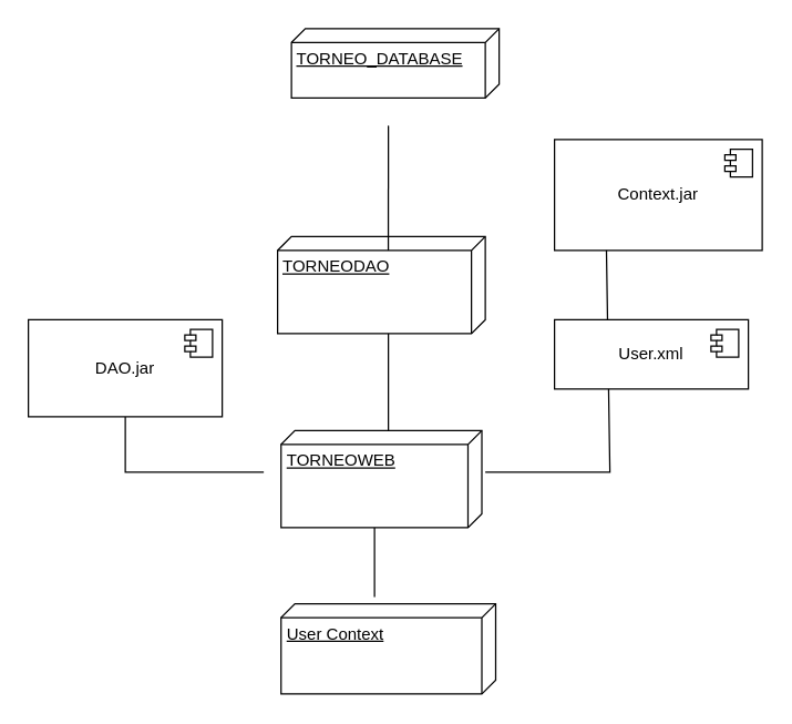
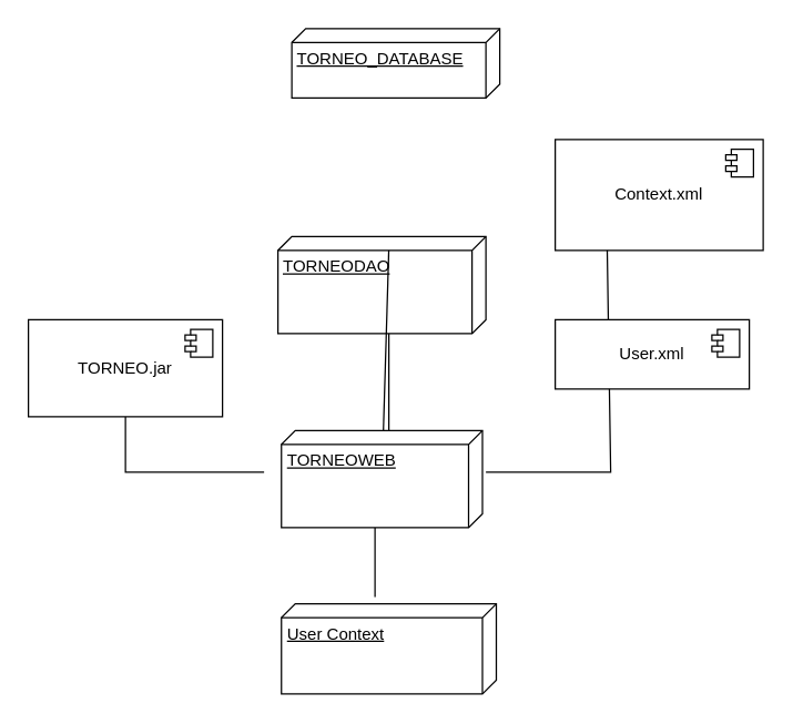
  <mxCell id="0" />
  <mxCell id="1" parent="0" />
  <mxCell id="2" value="TORNEO_DATABASE" style="verticalAlign=top;align=left;spacingTop=8;spacingLeft=2;spacingRight=12;shape=cube;size=10;direction=south;fontStyle=4;html=1;whiteSpace=wrap;" vertex="1" parent="1"><mxGeometry x="210" y="20" width="150" height="50" as="geometry" /></mxCell>
  <mxCell id="3" value="TORNEODAO" style="verticalAlign=top;align=left;spacingTop=8;spacingLeft=2;spacingRight=12;shape=cube;size=10;direction=south;fontStyle=4;html=1;whiteSpace=wrap;" vertex="1" parent="1"><mxGeometry x="200" y="170" width="150" height="70" as="geometry" /></mxCell>
- <mxCell id="4" value="DAO.jar" style="html=1;dropTarget=0;whiteSpace=wrap;" vertex="1" parent="1"><mxGeometry x="20" y="230" width="140" height="70" as="geometry" /></mxCell>
+ <mxCell id="4" value="TORNEO.jar" style="html=1;dropTarget=0;whiteSpace=wrap;" vertex="1" parent="1"><mxGeometry x="20" y="230" width="140" height="70" as="geometry" /></mxCell>
  <mxCell id="5" value="" style="shape=module;jettyWidth=8;jettyHeight=4;" vertex="1" parent="4"><mxGeometry x="1" width="20" height="20" relative="1" as="geometry"><mxPoint x="-27" y="7" as="offset" /></mxGeometry></mxCell>
  <mxCell id="6" value="TORNEOWEB" style="verticalAlign=top;align=left;spacingTop=8;spacingLeft=2;spacingRight=12;shape=cube;size=10;direction=south;fontStyle=4;html=1;whiteSpace=wrap;" vertex="1" parent="1"><mxGeometry x="202.5" y="310" width="145" height="70" as="geometry" /></mxCell>
- <mxCell id="7" value="Context.jar" style="html=1;dropTarget=0;whiteSpace=wrap;" vertex="1" parent="1"><mxGeometry x="400" y="100" width="150" height="80" as="geometry" /></mxCell>
+ <mxCell id="7" value="Context.xml" style="html=1;dropTarget=0;whiteSpace=wrap;" vertex="1" parent="1"><mxGeometry x="400" y="100" width="150" height="80" as="geometry" /></mxCell>
  <mxCell id="8" value="" style="shape=module;jettyWidth=8;jettyHeight=4;" vertex="1" parent="7"><mxGeometry x="1" width="20" height="20" relative="1" as="geometry"><mxPoint x="-27" y="7" as="offset" /></mxGeometry></mxCell>
- <mxCell id="9" value="" style="endArrow=none;html=1;rounded=0;exitX=0.143;exitY=0.467;exitDx=0;exitDy=0;exitPerimeter=0;entryX=0;entryY=0;entryDx=70;entryDy=80;entryPerimeter=0;" edge="1" parent="1" source="3" target="2"><mxGeometry width="50" height="50" relative="1" as="geometry"><mxPoint x="220" y="140" as="sourcePoint" /><mxPoint x="270" y="90" as="targetPoint" /></mxGeometry></mxCell>
+ <mxCell id="9" value="" style="endArrow=none;html=1;rounded=0;exitX=0.143;exitY=0.467;exitDx=0;exitDy=0;exitPerimeter=0;" edge="1" parent="1" source="3" target="6"><mxGeometry width="50" height="50" relative="1" as="geometry"><mxPoint x="220" y="140" as="sourcePoint" /><mxPoint x="270" y="90" as="targetPoint" /></mxGeometry></mxCell>
  <mxCell id="10" value="" style="endArrow=none;html=1;rounded=0;exitX=0;exitY=0;exitDx=0;exitDy=67.5;exitPerimeter=0;" edge="1" parent="1" source="6"><mxGeometry width="50" height="50" relative="1" as="geometry"><mxPoint x="230" y="290" as="sourcePoint" /><mxPoint x="280" y="240" as="targetPoint" /></mxGeometry></mxCell>
  <mxCell id="11" value="" style="endArrow=none;html=1;rounded=0;entryX=0.25;entryY=1;entryDx=0;entryDy=0;" edge="1" parent="1" target="7"><mxGeometry width="50" height="50" relative="1" as="geometry"><mxPoint x="350" y="340" as="sourcePoint" /><mxPoint x="430" y="190" as="targetPoint" /><Array as="points"><mxPoint x="440" y="340" /></Array></mxGeometry></mxCell>
  <mxCell id="12" value="" style="endArrow=none;html=1;rounded=0;" edge="1" parent="1"><mxGeometry width="50" height="50" relative="1" as="geometry"><mxPoint x="190" y="340" as="sourcePoint" /><mxPoint x="90" y="300" as="targetPoint" /><Array as="points"><mxPoint x="90" y="340" /></Array></mxGeometry></mxCell>
  <mxCell id="13" value="User Context" style="verticalAlign=top;align=left;spacingTop=8;spacingLeft=2;spacingRight=12;shape=cube;size=10;direction=south;fontStyle=4;html=1;whiteSpace=wrap;" vertex="1" parent="1"><mxGeometry x="202.5" y="435" width="155" height="65" as="geometry" /></mxCell>
  <mxCell id="14" value="" style="endArrow=none;html=1;rounded=0;" edge="1" parent="1"><mxGeometry width="50" height="50" relative="1" as="geometry"><mxPoint x="270" y="430" as="sourcePoint" /><mxPoint x="270" y="380" as="targetPoint" /></mxGeometry></mxCell>
  <mxCell id="15" value="User.xml" style="html=1;dropTarget=0;whiteSpace=wrap;" vertex="1" parent="1"><mxGeometry x="400" y="230" width="140" height="50" as="geometry" /></mxCell>
  <mxCell id="16" value="" style="shape=module;jettyWidth=8;jettyHeight=4;" vertex="1" parent="15"><mxGeometry x="1" width="20" height="20" relative="1" as="geometry"><mxPoint x="-27" y="7" as="offset" /></mxGeometry></mxCell>
